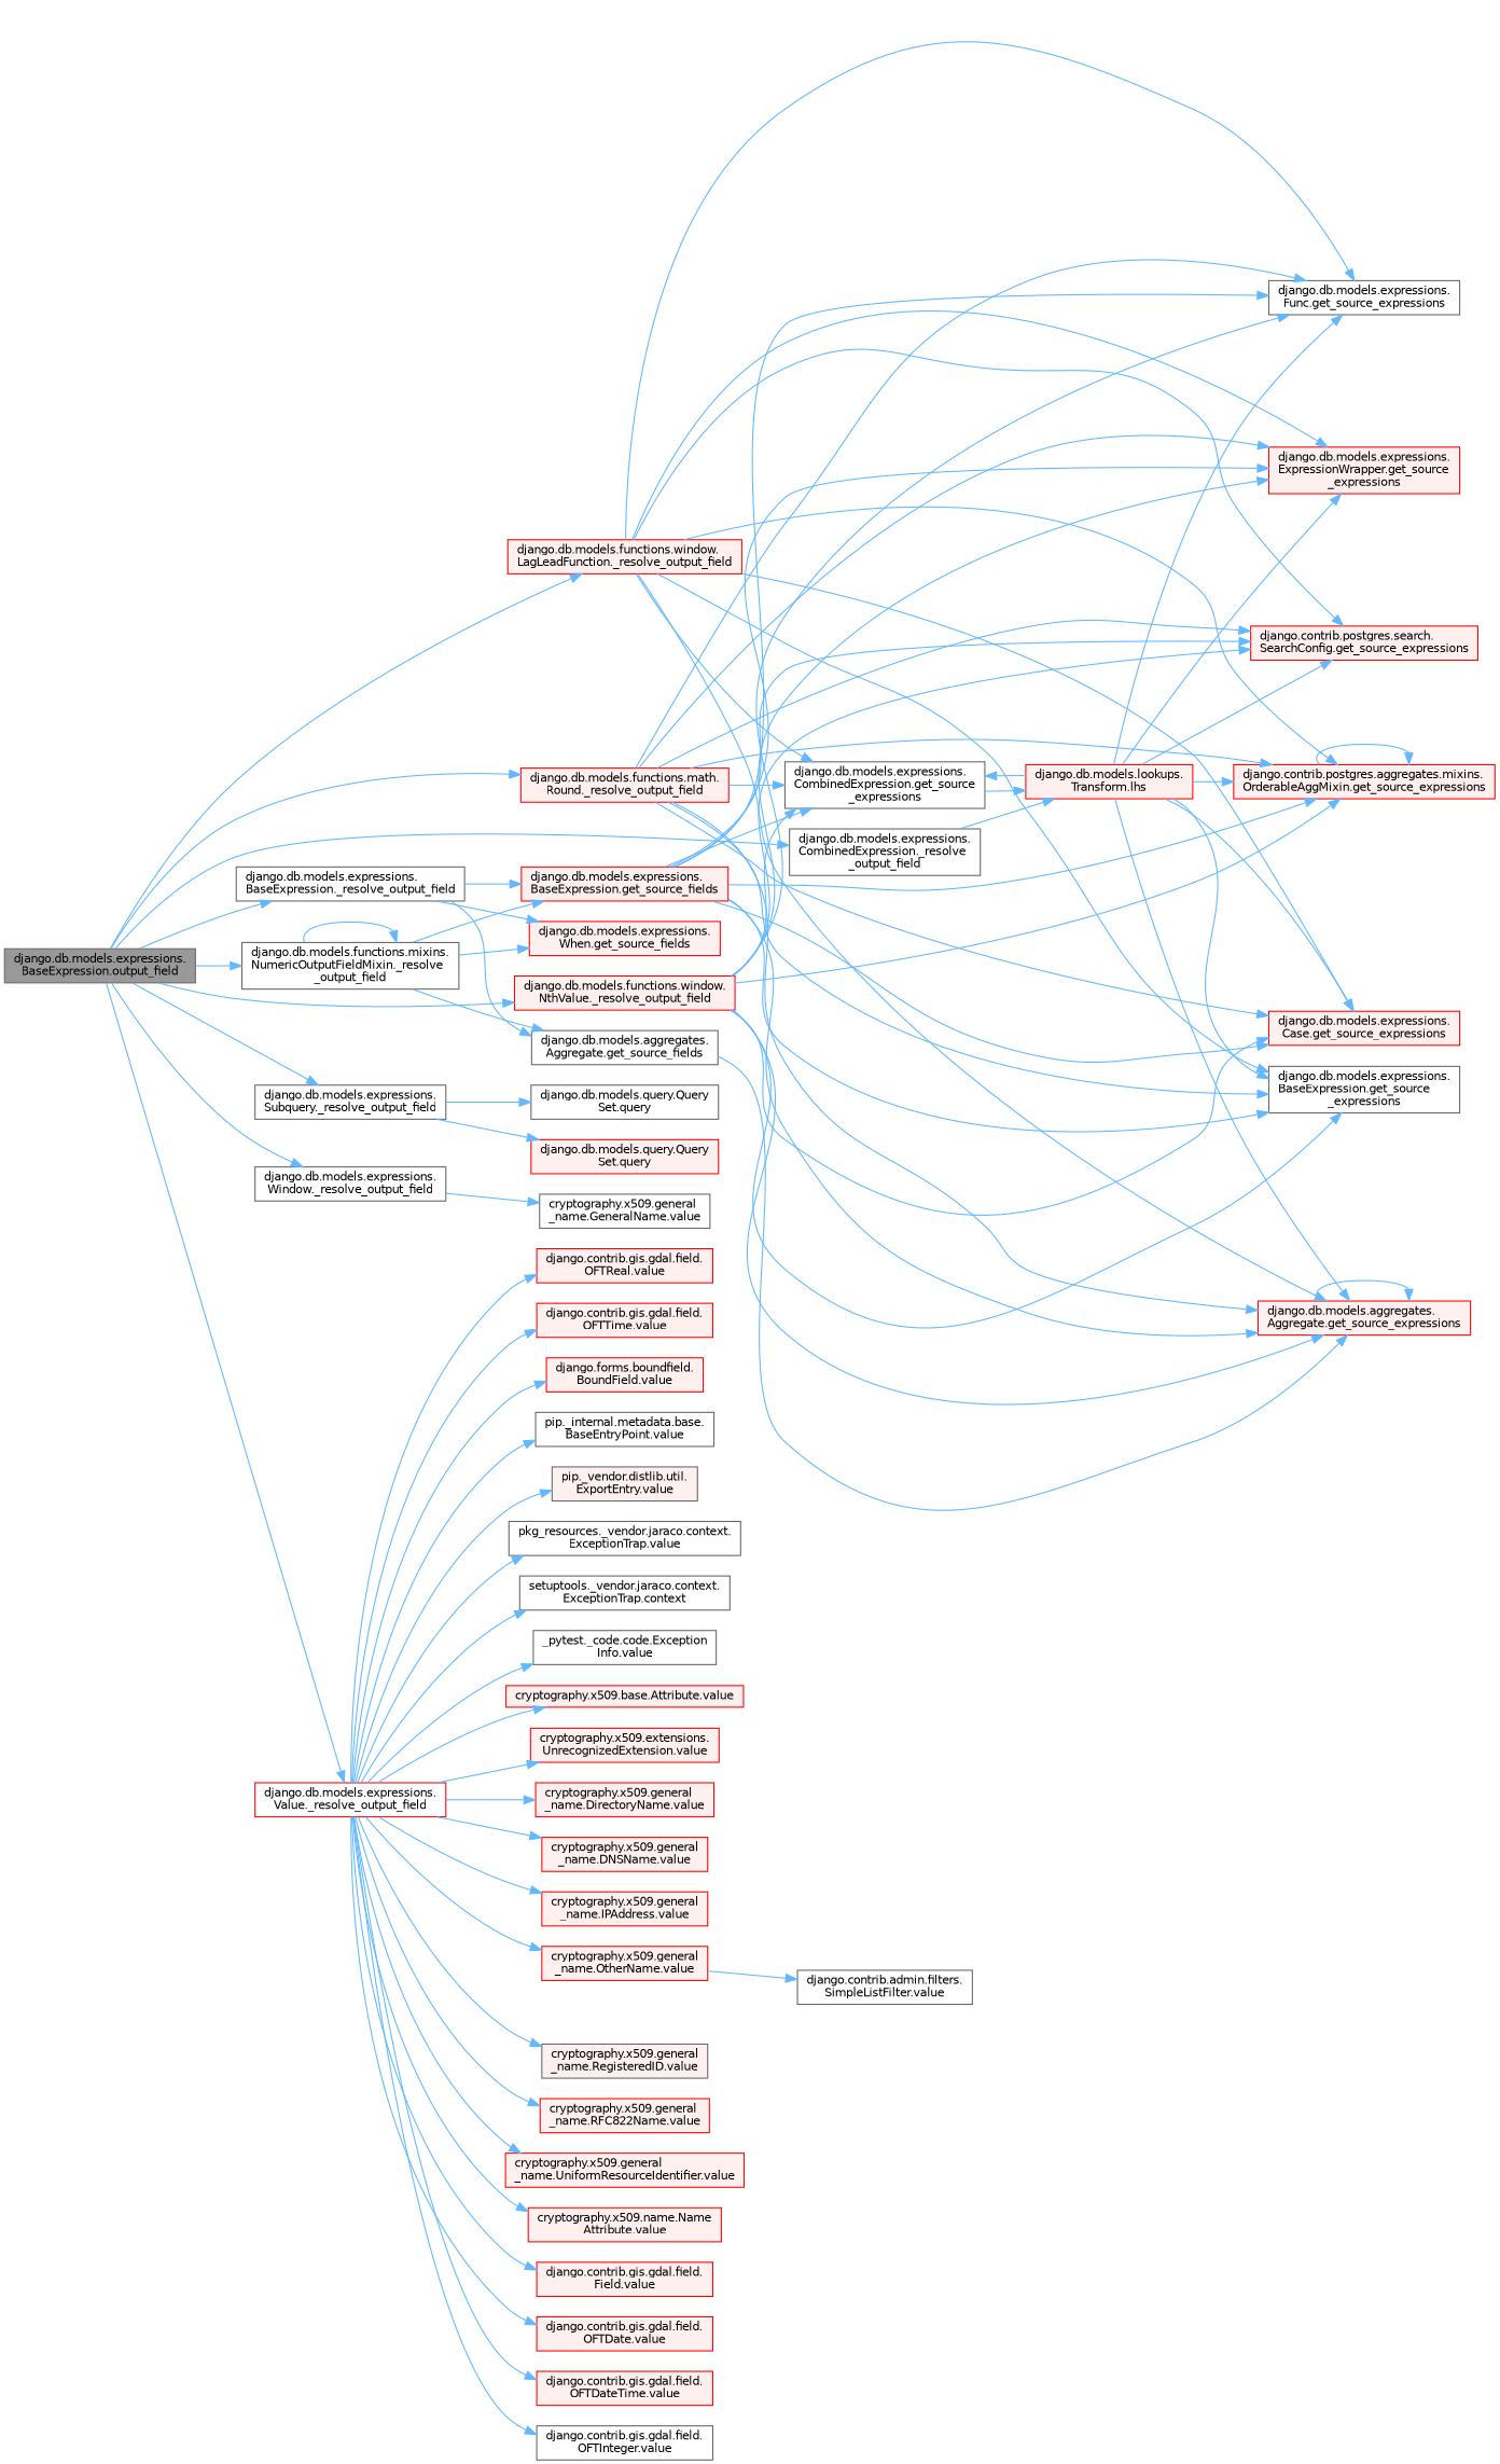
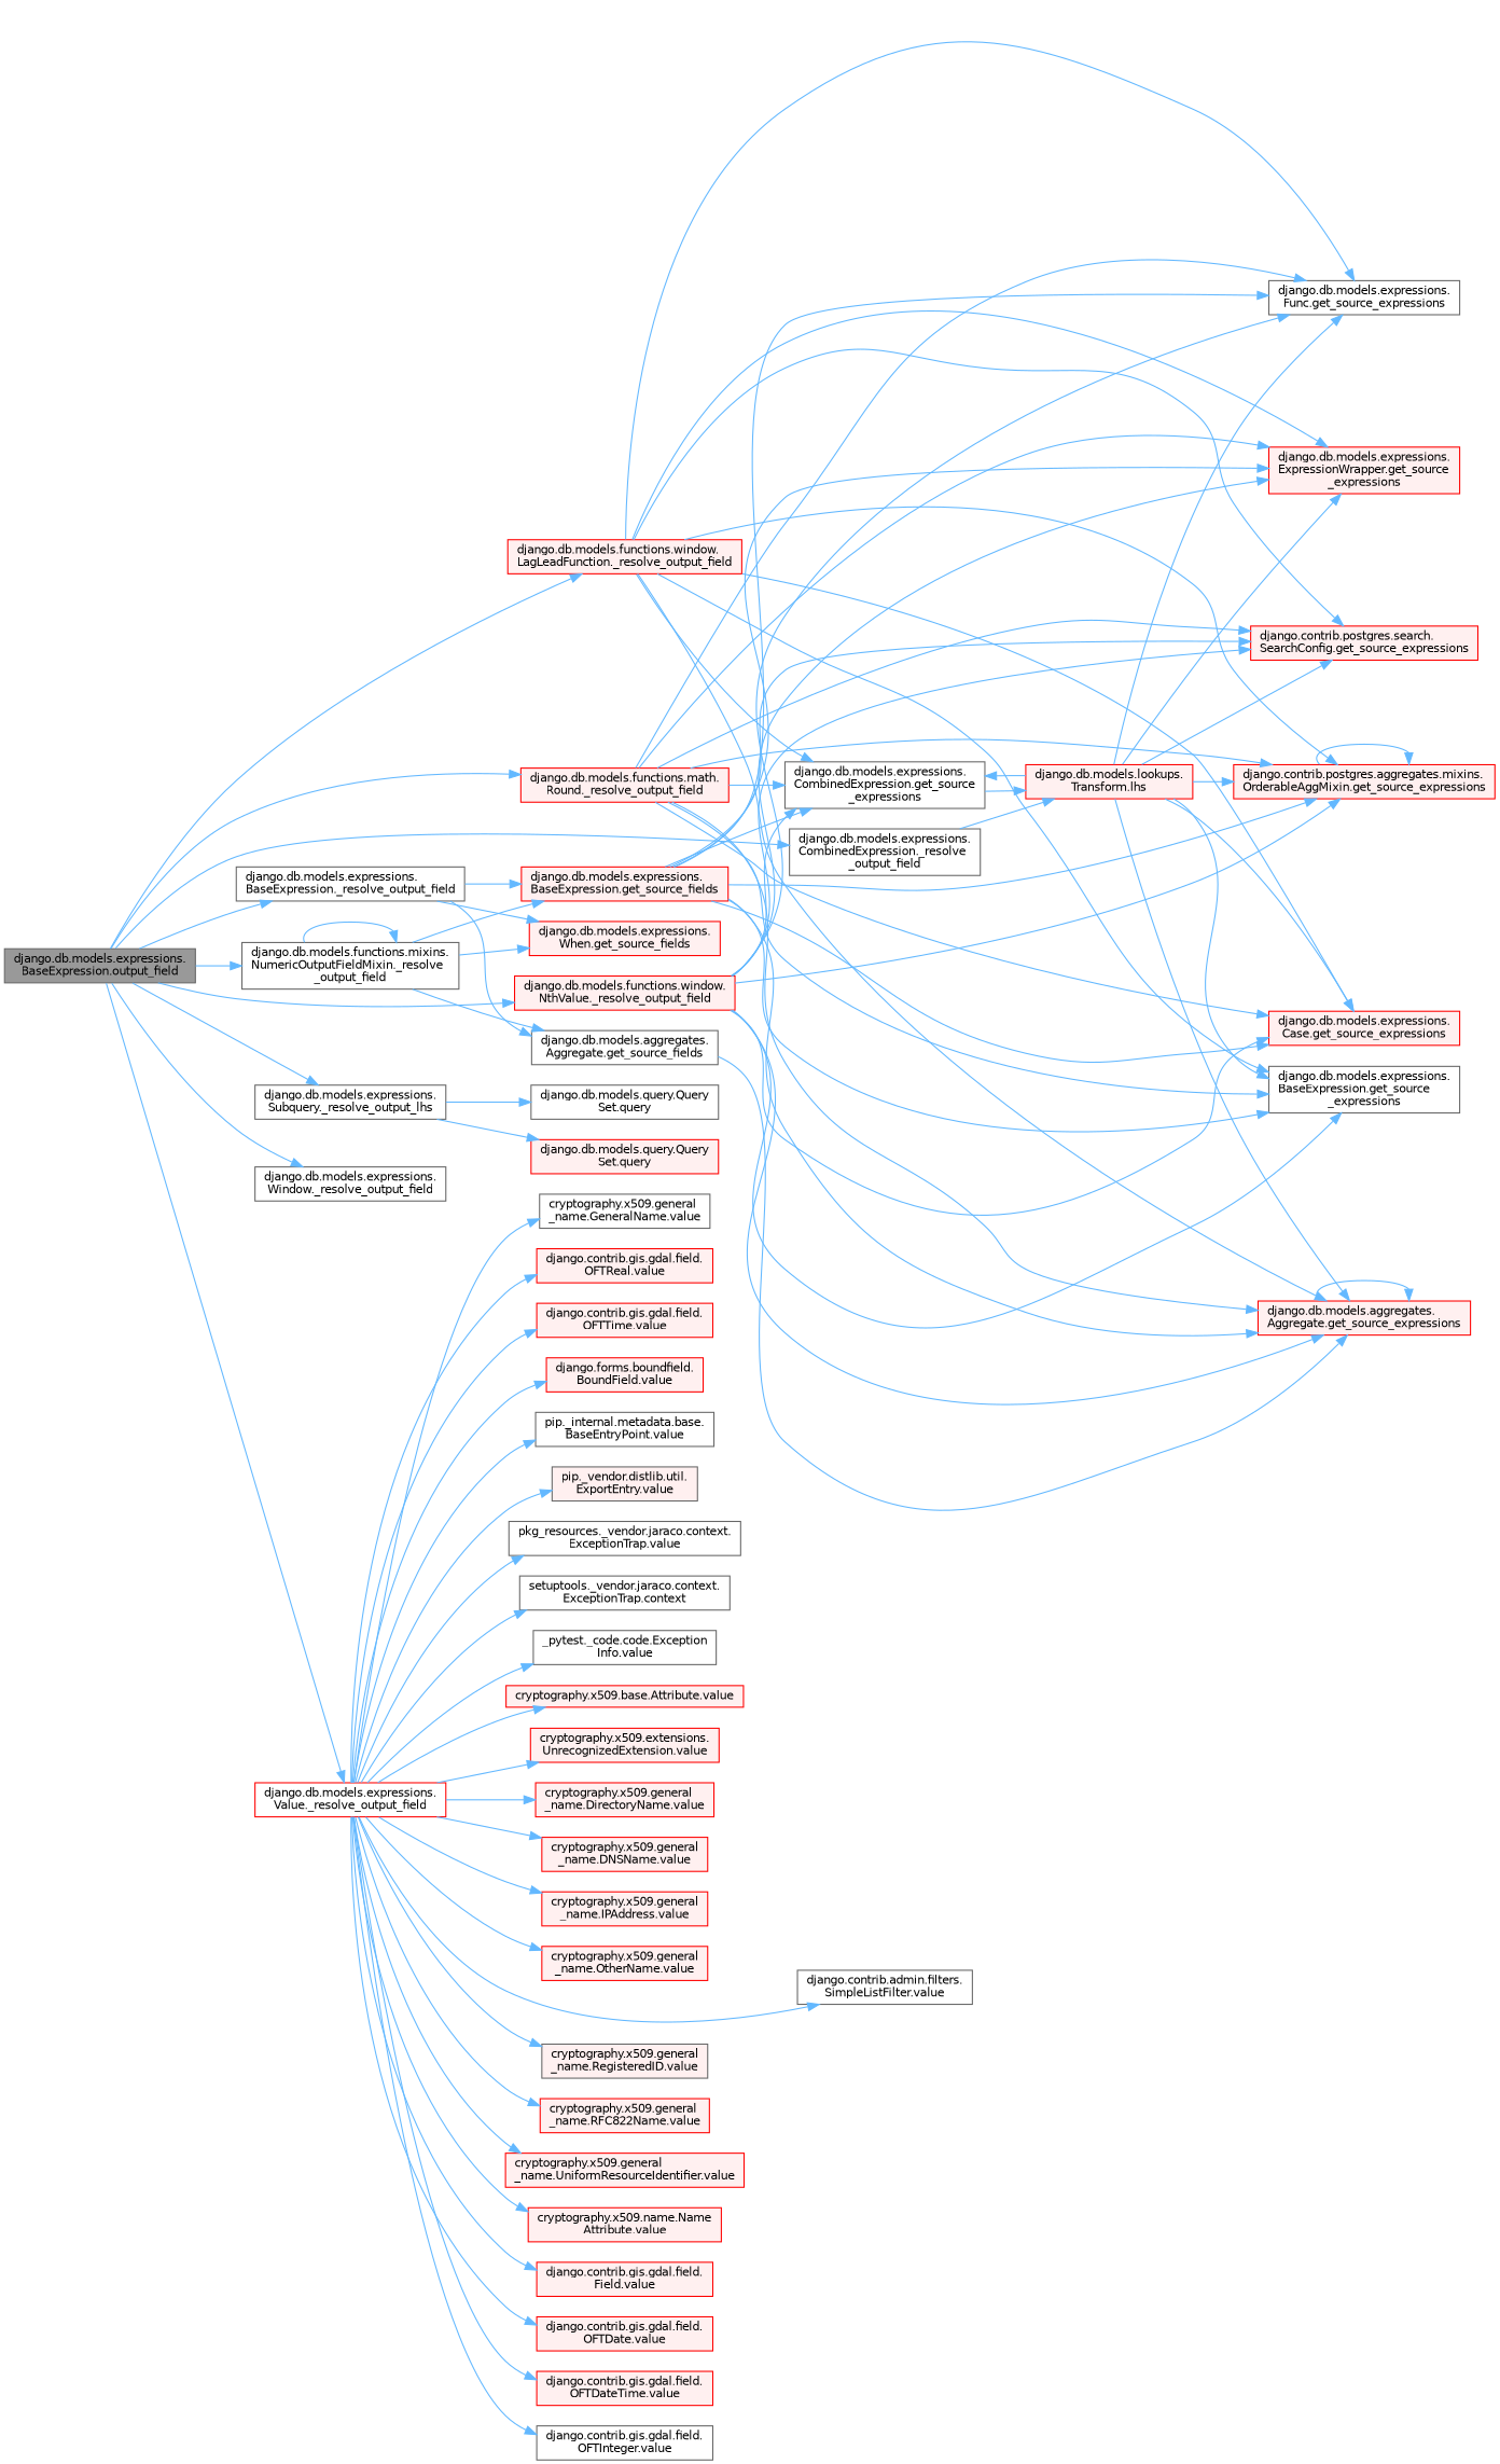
  digraph {
    rankdir=LR
    node [color=red fillcolor="#FFF0F0" fontname=Helvetica fontsize=10 shape=box style=filled]
    edge [color=steelblue1 fontname=Helvetica fontsize=10 labelfontname=Helvetica labelfontsize=10 style=solid]
    n1 [color=gray40 fillcolor=grey60 fontcolor=black height=0.2 label="django.db.models.expressions.\lBaseExpression.output_field" width=0.4]
    n2 [color=grey40 fillcolor=white height=0.2 label="django.db.models.expressions.\lBaseExpression._resolve_output_field" width=0.4]
    n3 [color=grey40 fillcolor=white height=0.2 label="django.db.models.expressions.\lCombinedExpression._resolve\l_output_field" width=0.4]
-   n4 [color=grey40 fillcolor=white height=0.2 label="django.db.models.expressions.\lSubquery._resolve_output_field" width=0.4]
+   n4 [color=grey40 fillcolor=white height=0.2 label="django.db.models.expressions.\lSubquery._resolve_output_lhs" width=0.4]
    n5 [fillcolor=white height=0.2 label="django.db.models.expressions.\lValue._resolve_output_field" width=0.4]
    n6 [color=grey40 fillcolor=white height=0.2 label="django.db.models.expressions.\lWindow._resolve_output_field" width=0.4]
    n7 [height=0.2 label="django.db.models.functions.math.\lRound._resolve_output_field" width=0.4]
    n8 [color=grey40 fillcolor=white height=0.2 label="django.db.models.functions.mixins.\lNumericOutputFieldMixin._resolve\l_output_field" width=0.4]
    n9 [height=0.2 label="django.db.models.functions.window.\lLagLeadFunction._resolve_output_field" width=0.4]
    n10 [height=0.2 label="django.db.models.functions.window.\lNthValue._resolve_output_field" width=0.4]
    n11 [color=grey40 fillcolor=white height=0.2 label="django.db.models.aggregates.\lAggregate.get_source_fields" width=0.4]
    n12 [height=0.2 label="django.db.models.expressions.\lBaseExpression.get_source_fields" width=0.4]
    n13 [height=0.2 label="django.db.models.expressions.\lWhen.get_source_fields" width=0.4]
    n14 [height=0.2 label="django.db.models.lookups.\lTransform.lhs" width=0.4]
    n15 [height=0.2 label="django.db.models.query.Query\lSet.query" width=0.4]
    n16 [color=grey40 fillcolor=white height=0.2 label="django.db.models.query.Query\lSet.query" width=0.4]
    n17 [color=grey40 fillcolor=white height=0.2 label="_pytest._code.code.Exception\lInfo.value" width=0.4]
    n18 [height=0.2 label="cryptography.x509.base.Attribute.value" width=0.4]
    n19 [height=0.2 label="cryptography.x509.extensions.\lUnrecognizedExtension.value" width=0.4]
    n20 [height=0.2 label="cryptography.x509.general\l_name.DirectoryName.value" width=0.4]
    n21 [height=0.2 label="cryptography.x509.general\l_name.DNSName.value" width=0.4]
    n22 [color=grey40 fillcolor=white height=0.2 label="cryptography.x509.general\l_name.GeneralName.value" width=0.4]
    n23 [height=0.2 label="cryptography.x509.general\l_name.IPAddress.value" width=0.4]
    n24 [height=0.2 label="cryptography.x509.general\l_name.OtherName.value" width=0.4]
    n25 [color=grey40 height=0.2 label="cryptography.x509.general\l_name.RegisteredID.value" width=0.4]
    n26 [height=0.2 label="cryptography.x509.general\l_name.RFC822Name.value" width=0.4]
    n27 [height=0.2 label="cryptography.x509.general\l_name.UniformResourceIdentifier.value" width=0.4]
    n28 [height=0.2 label="cryptography.x509.name.Name\lAttribute.value" width=0.4]
    n29 [color=grey40 fillcolor=white height=0.2 label="django.contrib.admin.filters.\lSimpleListFilter.value" width=0.4]
    n30 [height=0.2 label="django.contrib.gis.gdal.field.\lField.value" width=0.4]
    n31 [height=0.2 label="django.contrib.gis.gdal.field.\lOFTDate.value" width=0.4]
    n32 [height=0.2 label="django.contrib.gis.gdal.field.\lOFTDateTime.value" width=0.4]
    n33 [color=grey40 fillcolor=white height=0.2 label="django.contrib.gis.gdal.field.\lOFTInteger.value" width=0.4]
    n34 [height=0.2 label="django.contrib.gis.gdal.field.\lOFTReal.value" width=0.4]
    n35 [height=0.2 label="django.contrib.gis.gdal.field.\lOFTTime.value" width=0.4]
    n36 [height=0.2 label="django.forms.boundfield.\lBoundField.value" width=0.4]
    n37 [color=grey40 fillcolor=white height=0.2 label="pip._internal.metadata.base.\lBaseEntryPoint.value" width=0.4]
    n38 [color=grey40 height=0.2 label="pip._vendor.distlib.util.\lExportEntry.value" width=0.4]
    n39 [color=grey40 fillcolor=white height=0.2 label="pkg_resources._vendor.jaraco.context.\lExceptionTrap.value" width=0.4]
    n40 [color=grey40 fillcolor=white height=0.2 label="setuptools._vendor.jaraco.context.\lExceptionTrap.context" width=0.4]
    n41 [height=0.2 label="django.db.models.aggregates.\lAggregate.get_source_expressions" width=0.4]
    n42 [height=0.2 label="django.contrib.postgres.aggregates.mixins.\lOrderableAggMixin.get_source_expressions" width=0.4]
    n43 [height=0.2 label="django.contrib.postgres.search.\lSearchConfig.get_source_expressions" width=0.4]
    n44 [color=grey40 fillcolor=white height=0.2 label="django.db.models.expressions.\lBaseExpression.get_source\l_expressions" width=0.4]
    n45 [height=0.2 label="django.db.models.expressions.\lCase.get_source_expressions" width=0.4]
    n46 [color=grey40 fillcolor=white height=0.2 label="django.db.models.expressions.\lCombinedExpression.get_source\l_expressions" width=0.4]
    n47 [height=0.2 label="django.db.models.expressions.\lExpressionWrapper.get_source\l_expressions" width=0.4]
    n48 [color=grey40 fillcolor=white height=0.2 label="django.db.models.expressions.\lFunc.get_source_expressions" width=0.4]
    n1 -> n2
    n1 -> n3
    n1 -> n4
    n1 -> n5
    n1 -> n6
    n1 -> n7
    n1 -> n8
    n1 -> n9
    n1 -> n10
    n2 -> n11
    n2 -> n12
    n2 -> n13
    n3 -> n14
    n4 -> n15
    n4 -> n16
    n5 -> n17
    n5 -> n18
    n5 -> n19
    n5 -> n20
    n5 -> n21
-   n6 -> n22
+   n5 -> n22
    n5 -> n23
    n5 -> n24
    n5 -> n25
    n5 -> n26
    n5 -> n27
    n5 -> n28
-   n24 -> n29
+   n5 -> n29
    n5 -> n30
    n5 -> n31
    n5 -> n32
    n5 -> n33
    n5 -> n34
    n5 -> n35
    n5 -> n36
    n5 -> n37
    n5 -> n38
    n5 -> n39
    n5 -> n40
    n7 -> n41
    n7 -> n42
    n7 -> n43
    n7 -> n44
    n7 -> n45
    n7 -> n46
    n7 -> n47
    n7 -> n48
    n8 -> n8
    n8 -> n11
    n8 -> n12
    n8 -> n13
    n9 -> n41
    n9 -> n42
    n9 -> n43
    n9 -> n44
    n9 -> n45
    n9 -> n46
    n9 -> n47
    n9 -> n48
    n10 -> n41
    n10 -> n42
    n10 -> n43
    n10 -> n44
    n10 -> n45
    n10 -> n46
    n10 -> n47
    n10 -> n48
    n11 -> n41
    n12 -> n41
    n12 -> n42
    n12 -> n43
    n12 -> n44
    n12 -> n45
    n12 -> n46
    n12 -> n47
    n12 -> n48
    n14 -> n41
    n14 -> n42
    n14 -> n43
    n14 -> n44
    n14 -> n45
    n14 -> n46
    n14 -> n47
    n14 -> n48
    n41 -> n41
    n42 -> n42
    n46 -> n14
  }
